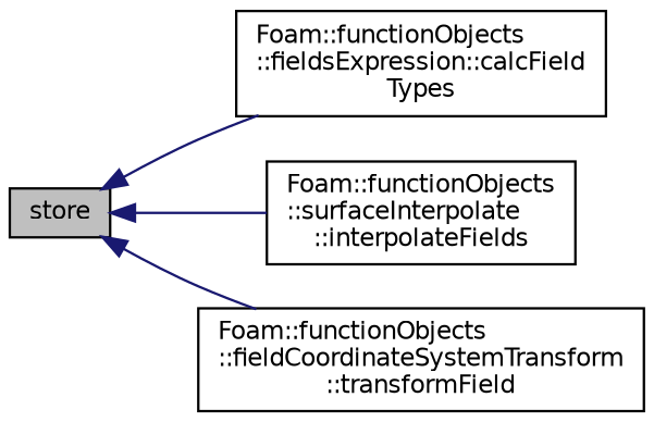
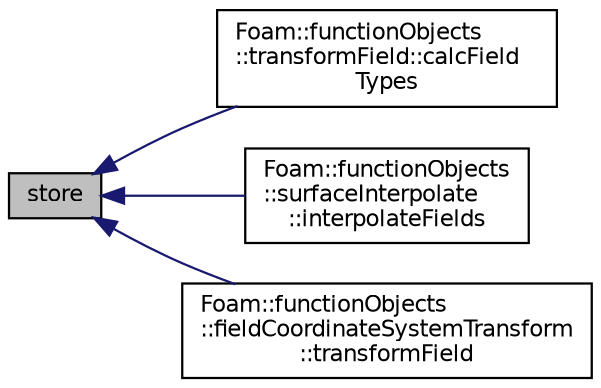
  digraph {
    rankdir=LR
    node [color=black fontname=Helvetica fontsize=10 shape=record]
    edge [color=midnightblue dir=back fontname=Helvetica fontsize=10 labelfontname=Helvetica labelfontsize=10 style=solid]
    n1 [fillcolor=grey75 fontcolor=black height=0.2 label=store style=filled width=0.4]
-   n2 [height=0.2 label="Foam::functionObjects\l::fieldsExpression::calcField\lTypes" width=0.4]
+   n2 [height=0.2 label="Foam::functionObjects\l::transformField::calcField\lTypes" width=0.4]
    n3 [height=0.2 label="Foam::functionObjects\l::surfaceInterpolate\l::interpolateFields" width=0.4]
    n4 [height=0.2 label="Foam::functionObjects\l::fieldCoordinateSystemTransform\l::transformField" width=0.4]
    n1 -> n2
    n1 -> n3
    n1 -> n4
  }
